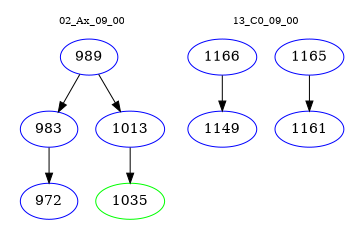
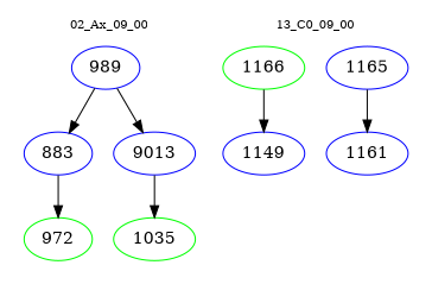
  digraph {
    fontname="DejaVu Serif"
    node [color=blue fontname="DejaVu Serif"]
    edge [color=black fontname="DejaVu Serif"]
    n1 [label=989]
-   n2 [label=983]
-   n3 [label=1013]
-   n4 [label=972]
+   n2 [label=883]
+   n3 [label=9013]
+   n4 [color=green label=972]
    n5 [color=green label=1035]
    n6 [label=1165]
    n7 [label=1161]
-   n8 [label=1166]
+   n8 [color=green label=1166]
    n9 [label=1149]
    subgraph cluster_1 {
      color=white
      fontsize=10
      label="02_Ax_09_00"
      n1
      n2
      n3
      n4
      n5
    }
    subgraph cluster_2 {
      color=white
      fontsize=10
      label="13_C0_09_00"
      n6
      n7
      n8
      n9
    }
    n1 -> n2
    n1 -> n3
    n2 -> n4
    n3 -> n5
    n6 -> n7
    n8 -> n9
  }
